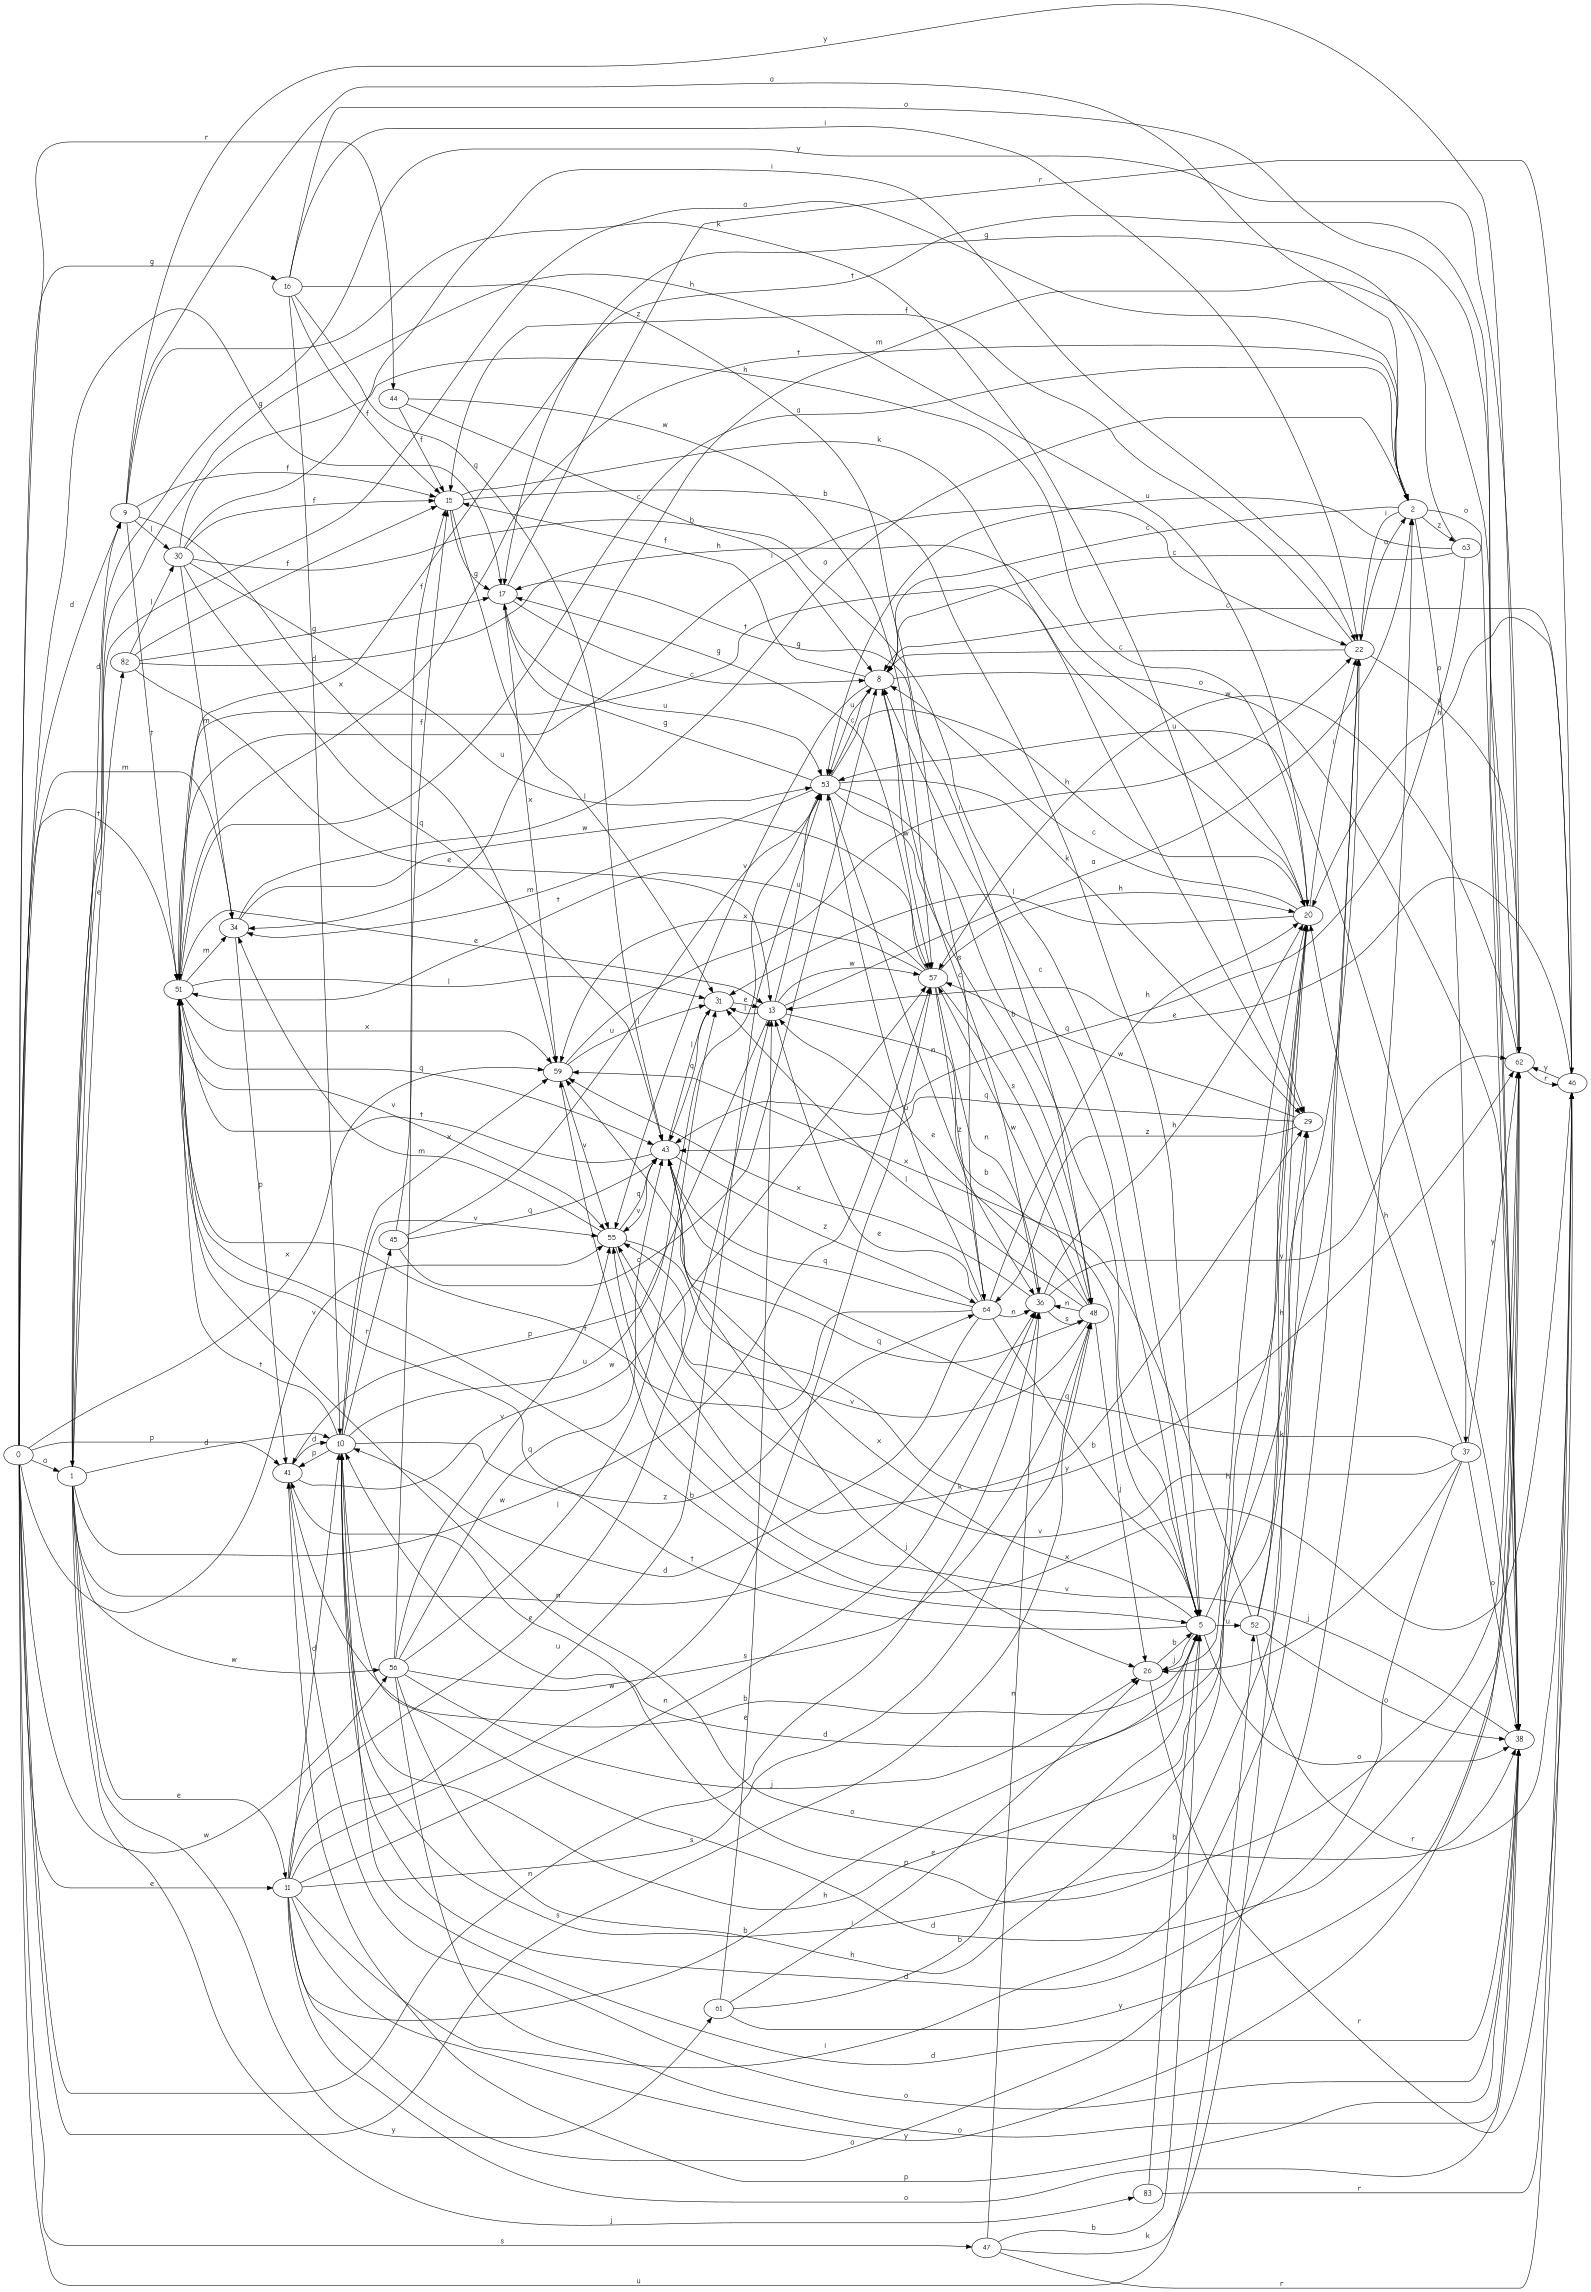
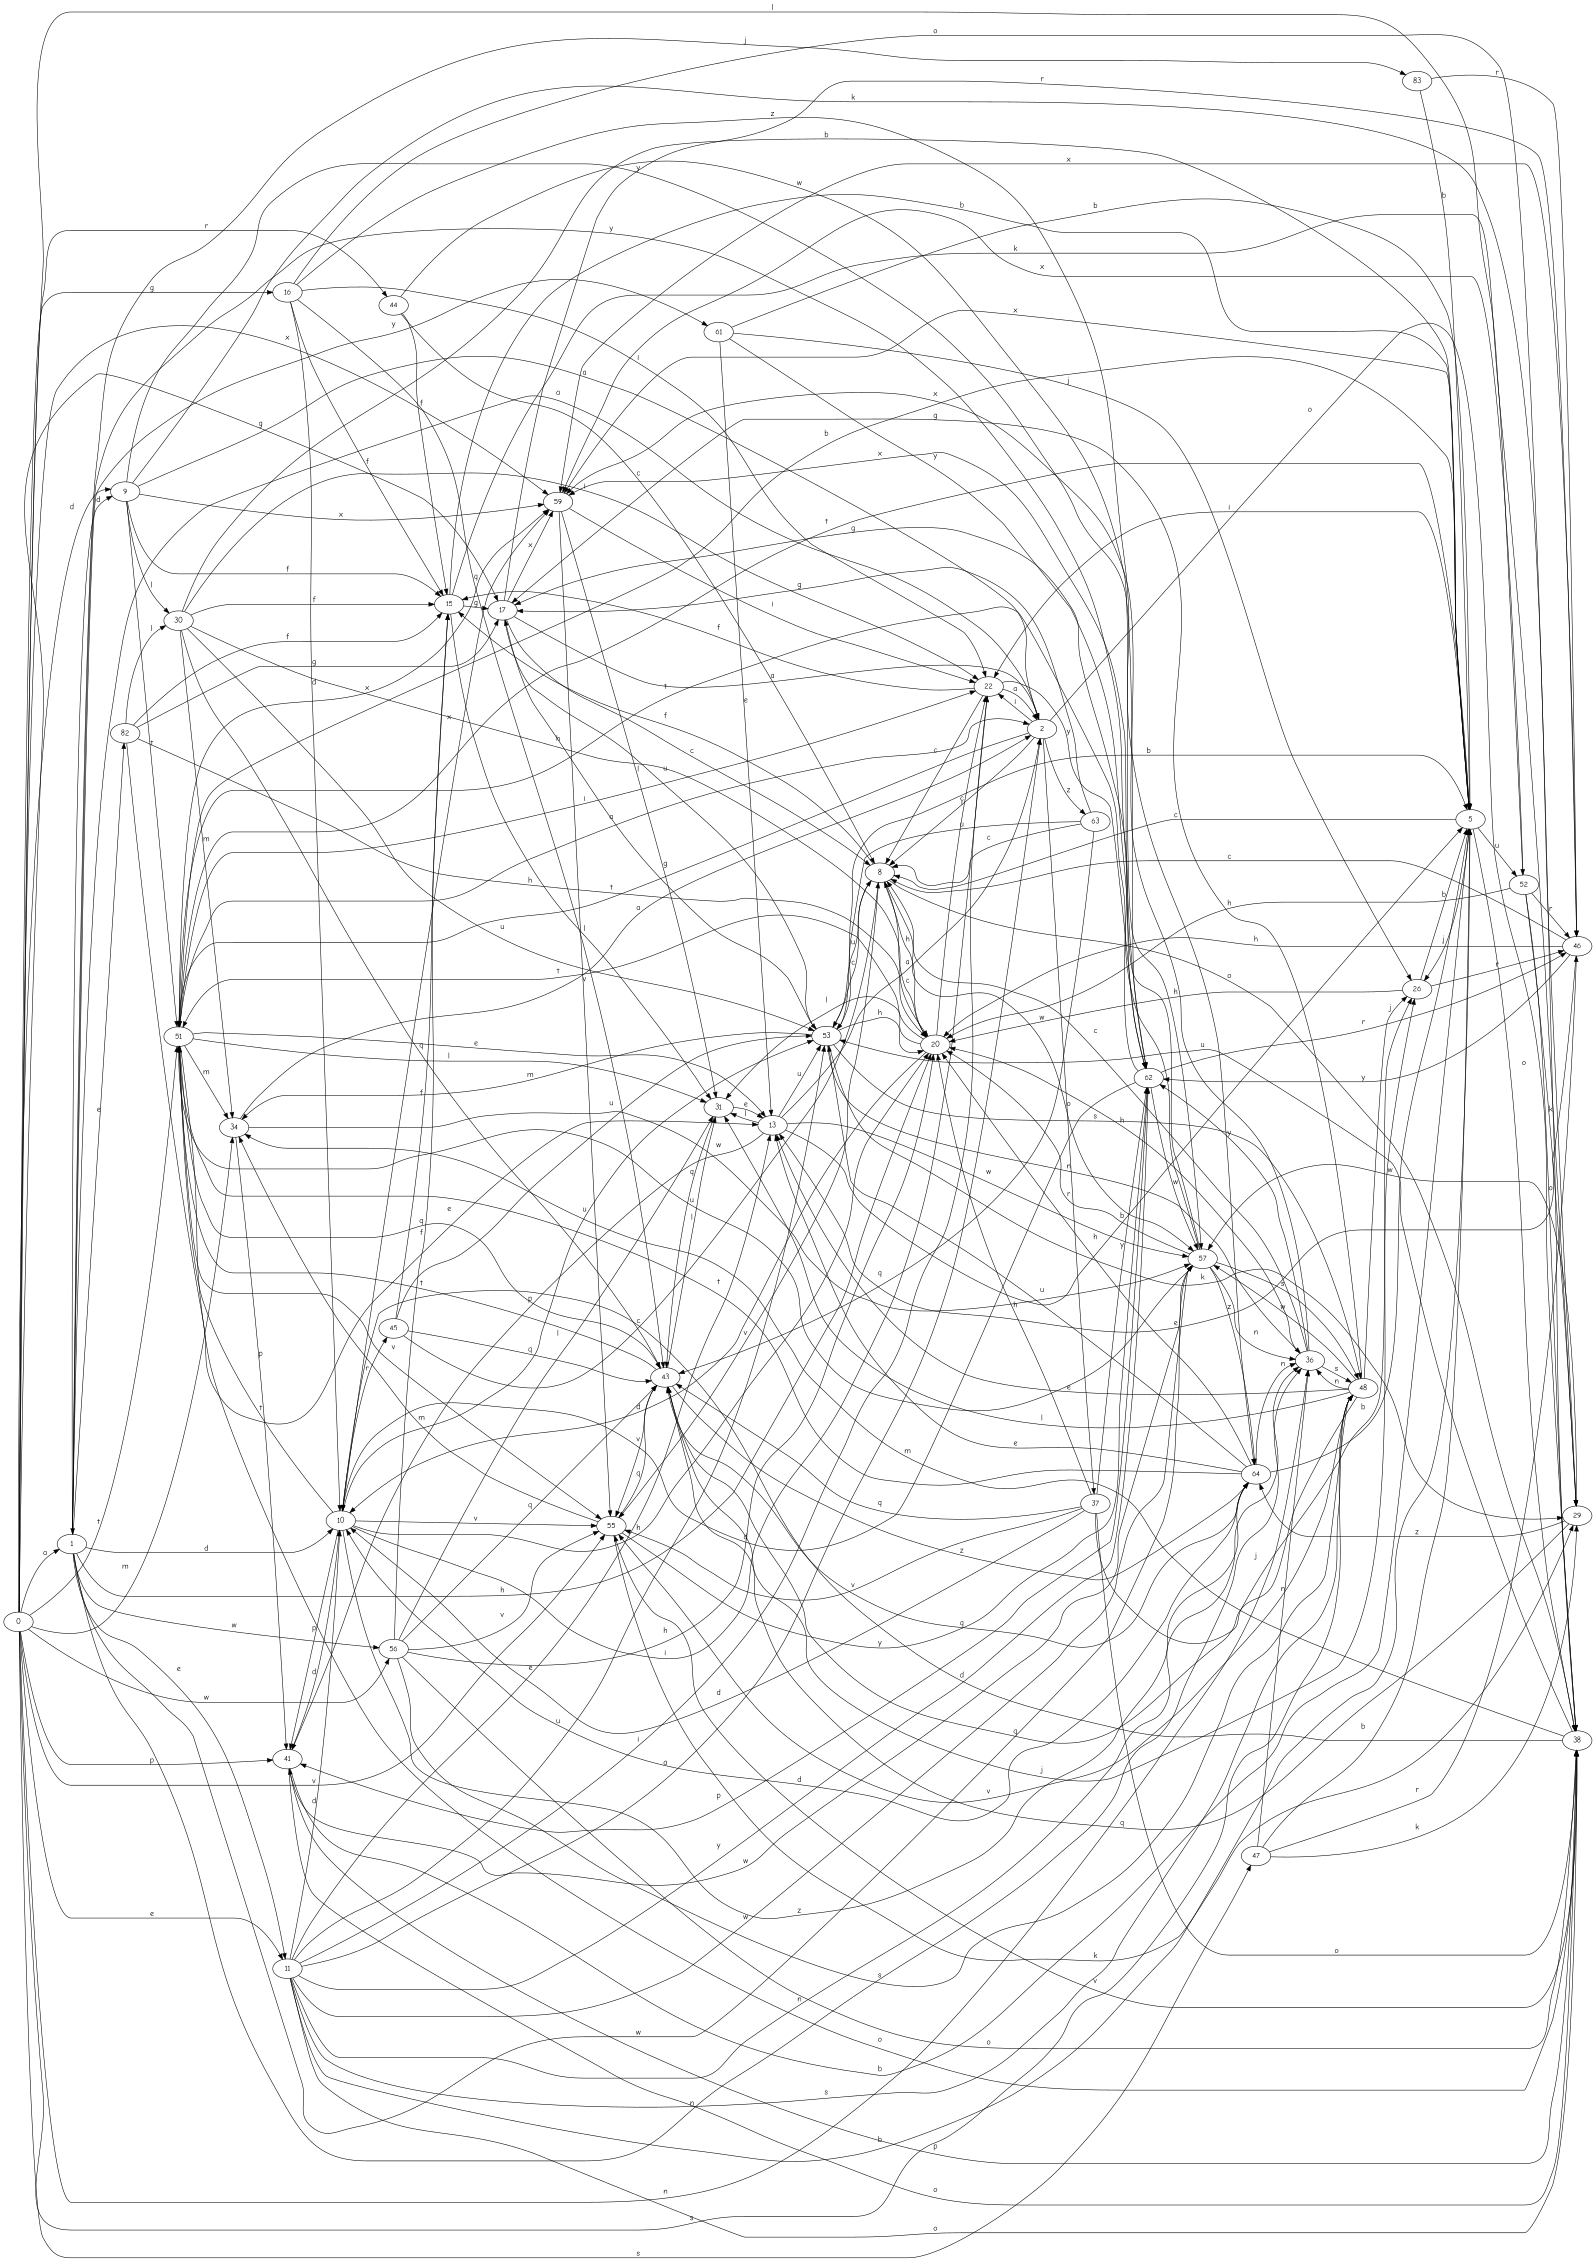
  strict digraph {
    fontname="Comic Neue"
    rankdir=LR
    node [fontname="Comic Neue"]
    edge [fontname="Comic Neue"]
    0
    1
    9
    11
    16
    17
    34
    36
    41
    44
    47
    48
    51
    52
    55
    56
    59
    10
    n19 [label=82]
    20
    n21 [label=83]
    57
    61
    62
    2
    15
    29
    30
    22
    38
    5
    53
    13
    64
    43
    8
    46
    26
    31
    45
    37
    63
    0 -> 1 [label=a]
    0 -> 9 [label=d]
    0 -> 11 [label=e]
    0 -> 16 [label=g]
    0 -> 17 [label=g]
    0 -> 34 [label=m]
    0 -> 36 [label=n]
    0 -> 41 [label=p]
    0 -> 44 [label=r]
    0 -> 47 [label=s]
    0 -> 48 [label=s]
    0 -> 51 [label=t]
-   0 -> 52 [label=u]
+   0 -> 52 [label=l]
    0 -> 55 [label=v]
    0 -> 56 [label=w]
    0 -> 59 [label=x]
    1 -> 9 [label=d]
    1 -> 11 [label=e]
    1 -> 36 [label=n]
    1 -> 56 [label=w]
    1 -> 10 [label=d]
    1 -> n19 [label=e]
    1 -> 20 [label=h]
    1 -> n21 [label=j]
    1 -> 57 [label=w]
    1 -> 61 [label=y]
    1 -> 62 [label=y]
    9 -> 51 [label=t]
    9 -> 59 [label=x]
    9 -> 62 [label=y]
    9 -> 2 [label=a]
    9 -> 15 [label=f]
    9 -> 29 [label=k]
    9 -> 30 [label=l]
    11 -> 36 [label=n]
    11 -> 48 [label=s]
    11 -> 10 [label=d]
    11 -> 57 [label=w]
    11 -> 62 [label=y]
    11 -> 2 [label=a]
    11 -> 22 [label=i]
    11 -> 38 [label=o]
    11 -> 5 [label=b]
    11 -> 53 [label=u]
    11 -> 13 [label=e]
    16 -> 10 [label=d]
    16 -> 15 [label=f]
    16 -> 22 [label=i]
    16 -> 38 [label=o]
    16 -> 64 [label=z]
    16 -> 43 [label=q]
    17 -> 59 [label=x]
+   17 -> 2 [label=a]
    17 -> 53 [label=u]
    17 -> 8 [label=c]
    17 -> 46 [label=r]
    34 -> 41 [label=p]
    34 -> 57 [label=w]
    34 -> 2 [label=a]
    36 -> 48 [label=s]
    36 -> 59 [label=x]
    36 -> 20 [label=h]
    36 -> 62 [label=y]
    36 -> 8 [label=c]
    41 -> 10 [label=d]
    41 -> 57 [label=w]
    41 -> 38 [label=o]
    41 -> 5 [label=b]
    44 -> 57 [label=w]
    44 -> 15 [label=f]
    44 -> 8 [label=c]
    47 -> 36 [label=n]
    47 -> 29 [label=k]
    47 -> 5 [label=b]
    47 -> 46 [label=r]
    48 -> 17 [label=g]
    48 -> 36 [label=n]
    48 -> 55 [label=v]
    48 -> 57 [label=w]
    48 -> 13 [label=e]
    48 -> 43 [label=q]
    48 -> 26 [label=j]
    48 -> 31 [label=l]
    51 -> 34 [label=m]
    51 -> 55 [label=v]
    51 -> 59 [label=x]
    51 -> 2 [label=a]
    51 -> 22 [label=i]
    51 -> 38 [label=o]
    51 -> 5 [label=b]
    51 -> 13 [label=e]
    51 -> 43 [label=q]
    51 -> 31 [label=l]
    52 -> 59 [label=x]
    52 -> 20 [label=h]
    52 -> 29 [label=k]
    52 -> 38 [label=o]
    52 -> 46 [label=r]
    55 -> 34 [label=m]
    55 -> 62 [label=y]
    55 -> 29 [label=k]
    55 -> 43 [label=q]
    56 -> 48 [label=s]
    56 -> 55 [label=v]
    56 -> 20 [label=h]
    56 -> 15 [label=f]
    56 -> 38 [label=o]
    56 -> 43 [label=q]
-   56 -> 26 [label=j]
    56 -> 31 [label=l]
    59 -> 55 [label=v]
    59 -> 22 [label=i]
    59 -> 31 [label=l]
    10 -> 41 [label=p]
    10 -> 51 [label=t]
    10 -> 55 [label=v]
    10 -> 59 [label=x]
    10 -> 20 [label=h]
    10 -> 22 [label=i]
    10 -> 53 [label=u]
    10 -> 64 [label=z]
    10 -> 45 [label=r]
    n19 -> 17 [label=g]
    n19 -> 20 [label=h]
    n19 -> 15 [label=f]
    n19 -> 30 [label=l]
    n19 -> 13 [label=e]
    20 -> 51 [label=t]
    20 -> 10 [label=d]
    20 -> 22 [label=i]
    20 -> 8 [label=c]
    20 -> 31 [label=l]
    n21 -> 5 [label=b]
    n21 -> 46 [label=r]
    57 -> 17 [label=g]
    57 -> 36 [label=n]
    57 -> 48 [label=s]
-   57 -> 51 [label=t]
+   57 -> 51 [label=u]
    57 -> 59 [label=x]
-   57 -> 20 [label=h]
+   57 -> 20 [label=r]
    57 -> 64 [label=z]
    61 -> 62 [label=y]
    61 -> 5 [label=b]
    61 -> 13 [label=e]
-   61 -> 26 [label=e]
+   61 -> 26 [label=j]
    62 -> 41 [label=p]
    62 -> 51 [label=t]
    62 -> 10 [label=d]
    62 -> 57 [label=w]
    62 -> 46 [label=r]
    2 -> 1 [label=a]
    2 -> 51 [label=t]
    2 -> 22 [label=i]
    2 -> 38 [label=o]
    2 -> 8 [label=c]
    2 -> 37 [label=o]
    2 -> 63 [label=z]
    15 -> 17 [label=g]
    15 -> 29 [label=k]
    15 -> 5 [label=b]
    15 -> 31 [label=l]
    29 -> 57 [label=w]
    29 -> 64 [label=z]
    29 -> 43 [label=q]
    30 -> 34 [label=m]
    30 -> 20 [label=h]
    30 -> 15 [label=f]
    30 -> 22 [label=i]
    30 -> 5 [label=b]
    30 -> 53 [label=u]
    30 -> 43 [label=q]
    22 -> 62 [label=y]
    22 -> 2 [label=a]
    22 -> 15 [label=f]
    22 -> 8 [label=c]
    38 -> 34 [label=m]
    38 -> 41 [label=p]
    38 -> 55 [label=v]
    38 -> 10 [label=d]
    38 -> 53 [label=u]
    5 -> 51 [label=t]
    5 -> 52 [label=u]
    5 -> 59 [label=x]
    5 -> 22 [label=i]
    5 -> 38 [label=o]
    5 -> 8 [label=c]
    5 -> 26 [label=j]
    53 -> 17 [label=g]
    53 -> 34 [label=m]
    53 -> 36 [label=n]
    53 -> 48 [label=s]
    53 -> 20 [label=h]
    53 -> 29 [label=k]
    53 -> 5 [label=b]
    53 -> 8 [label=c]
    13 -> 41 [label=p]
    13 -> 57 [label=w]
    13 -> 2 [label=a]
    13 -> 5 [label=b]
    13 -> 53 [label=u]
    13 -> 31 [label=l]
    64 -> 36 [label=n]
    64 -> 51 [label=t]
    64 -> 10 [label=d]
    64 -> 20 [label=h]
    64 -> 5 [label=b]
    64 -> 53 [label=u]
    64 -> 13 [label=e]
    64 -> 43 [label=q]
    43 -> 51 [label=t]
    43 -> 55 [label=v]
    43 -> 64 [label=z]
    43 -> 26 [label=j]
    43 -> 31 [label=l]
    8 -> 55 [label=v]
+   8 -> 20 [label=h]
    8 -> 57 [label=w]
    8 -> 15 [label=f]
    8 -> 38 [label=o]
    8 -> 53 [label=u]
    46 -> 59 [label=x]
    46 -> 20 [label=h]
    46 -> 62 [label=y]
    46 -> 13 [label=e]
    46 -> 8 [label=c]
    26 -> 20 [label=h]
    26 -> 5 [label=b]
    26 -> 46 [label=r]
    31 -> 13 [label=e]
    31 -> 43 [label=q]
    45 -> 15 [label=f]
    45 -> 53 [label=u]
    45 -> 43 [label=q]
    45 -> 8 [label=c]
    37 -> 55 [label=v]
    37 -> 10 [label=d]
    37 -> 20 [label=h]
    37 -> 62 [label=y]
    37 -> 38 [label=o]
    37 -> 43 [label=q]
    37 -> 26 [label=j]
    63 -> 17 [label=g]
    63 -> 53 [label=u]
    63 -> 43 [label=q]
    63 -> 8 [label=c]
  }
